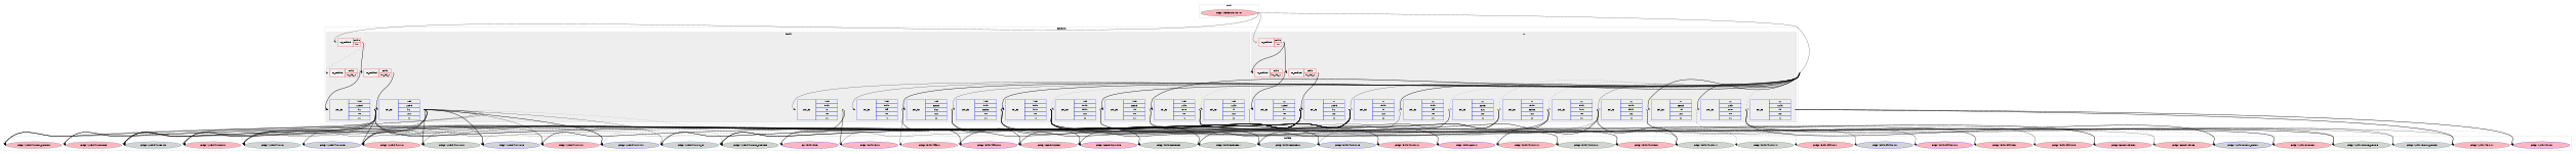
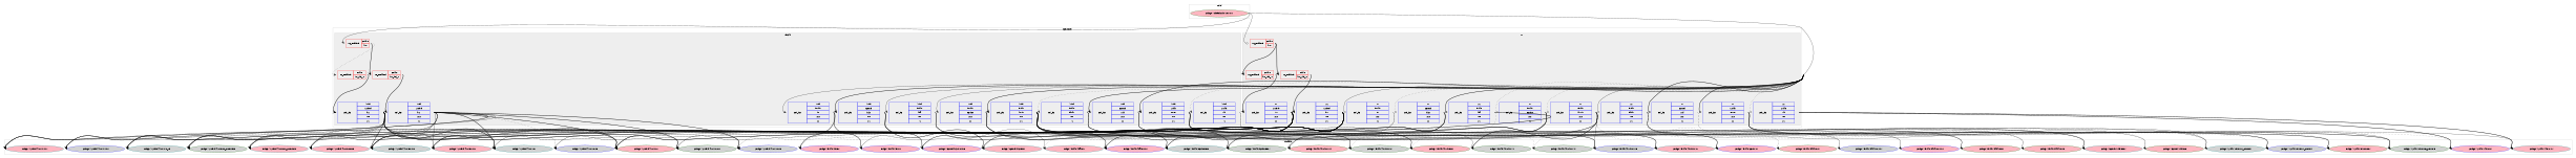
  digraph {
    compound=true
    concentrate=true
    fontname="Patrick Hand"
    fontsize=10
    newrank=true
    rankdir=TB
    ranksep=1.5
    node [color=blue fontname="Patrick Hand" fontsize=10 style=filled]
    edge [arrowhead=vee fontname="Patrick Hand" headport=w style=bold tailport=e weight=100]
    n1 [color=darkgreen fillcolor=lightpink label="portage://sci-electronics/nvc-1.13.2" width=4]
    n2 [label=<<TABLE BORDER="0" CELLBORDER="1" CELLSPACING="0" CELLPADDING="4" WIDTH="220"><TR><TD ROWSPAN="6" CELLPADDING="30">pack_dep</TD></TR><TR><TD WIDTH="110">install</TD></TR><TR><TD>sys-devel</TD></TR><TR><TD>llvm</TD></TR><TR><TD>none</TD></TR><TR><TD>[,,]</TD></TR></TABLE>> shape=none style=""]
    n3 [color=red label=<<TABLE BORDER="0" CELLBORDER="1" CELLSPACING="0" CELLPADDING="4"><TR><TD ROWSPAN="3" CELLPADDING="10">use_conditional</TD></TR><TR><TD>positive</TD></TR><TR><TD>llvm_slot_17</TD></TR></TABLE>> shape=none style=""]
    n4 [label=<<TABLE BORDER="0" CELLBORDER="1" CELLSPACING="0" CELLPADDING="4" WIDTH="220"><TR><TD ROWSPAN="6" CELLPADDING="30">pack_dep</TD></TR><TR><TD WIDTH="110">install</TD></TR><TR><TD>sys-devel</TD></TR><TR><TD>llvm</TD></TR><TR><TD>none</TD></TR><TR><TD>[,,]</TD></TR></TABLE>> shape=none style=""]
    n5 [color=red label=<<TABLE BORDER="0" CELLBORDER="1" CELLSPACING="0" CELLPADDING="4"><TR><TD ROWSPAN="3" CELLPADDING="10">use_conditional</TD></TR><TR><TD>positive</TD></TR><TR><TD>llvm_slot_18</TD></TR></TABLE>> shape=none style=""]
    n6 [color=red label=<<TABLE BORDER="0" CELLBORDER="1" CELLSPACING="0" CELLPADDING="4"><TR><TD ROWSPAN="3" CELLPADDING="10">use_conditional</TD></TR><TR><TD>positive</TD></TR><TR><TD>llvm</TD></TR></TABLE>> shape=none style=""]
    n7 [label=<<TABLE BORDER="0" CELLBORDER="1" CELLSPACING="0" CELLPADDING="4" WIDTH="220"><TR><TD ROWSPAN="6" CELLPADDING="30">pack_dep</TD></TR><TR><TD WIDTH="110">install</TD></TR><TR><TD>app-arch</TD></TR><TR><TD>bzip2</TD></TR><TR><TD>none</TD></TR><TR><TD>[,,]</TD></TR></TABLE>> shape=none style=""]
    n8 [label=<<TABLE BORDER="0" CELLBORDER="1" CELLSPACING="0" CELLPADDING="4" WIDTH="220"><TR><TD ROWSPAN="6" CELLPADDING="30">pack_dep</TD></TR><TR><TD WIDTH="110">install</TD></TR><TR><TD>app-arch</TD></TR><TR><TD>zstd</TD></TR><TR><TD>none</TD></TR><TR><TD>[,,]</TD></TR></TABLE>> shape=none style=""]
    n9 [label=<<TABLE BORDER="0" CELLBORDER="1" CELLSPACING="0" CELLPADDING="4" WIDTH="220"><TR><TD ROWSPAN="6" CELLPADDING="30">pack_dep</TD></TR><TR><TD WIDTH="110">install</TD></TR><TR><TD>dev-libs</TD></TR><TR><TD>capstone</TD></TR><TR><TD>none</TD></TR><TR><TD>[,,]</TD></TR></TABLE>> shape=none style=""]
    n10 [label=<<TABLE BORDER="0" CELLBORDER="1" CELLSPACING="0" CELLPADDING="4" WIDTH="220"><TR><TD ROWSPAN="6" CELLPADDING="30">pack_dep</TD></TR><TR><TD WIDTH="110">install</TD></TR><TR><TD>dev-libs</TD></TR><TR><TD>elfutils</TD></TR><TR><TD>none</TD></TR><TR><TD>[,,]</TD></TR></TABLE>> shape=none style=""]
    n11 [label=<<TABLE BORDER="0" CELLBORDER="1" CELLSPACING="0" CELLPADDING="4" WIDTH="220"><TR><TD ROWSPAN="6" CELLPADDING="30">pack_dep</TD></TR><TR><TD WIDTH="110">install</TD></TR><TR><TD>dev-libs</TD></TR><TR><TD>icu</TD></TR><TR><TD>none</TD></TR><TR><TD>[,,]</TD></TR></TABLE>> shape=none style=""]
    n12 [label=<<TABLE BORDER="0" CELLBORDER="1" CELLSPACING="0" CELLPADDING="4" WIDTH="220"><TR><TD ROWSPAN="6" CELLPADDING="30">pack_dep</TD></TR><TR><TD WIDTH="110">install</TD></TR><TR><TD>dev-libs</TD></TR><TR><TD>libffi</TD></TR><TR><TD>none</TD></TR><TR><TD>[,,]</TD></TR></TABLE>> shape=none style=""]
    n13 [label=<<TABLE BORDER="0" CELLBORDER="1" CELLSPACING="0" CELLPADDING="4" WIDTH="220"><TR><TD ROWSPAN="6" CELLPADDING="30">pack_dep</TD></TR><TR><TD WIDTH="110">install</TD></TR><TR><TD>dev-libs</TD></TR><TR><TD>libxml2</TD></TR><TR><TD>none</TD></TR><TR><TD>[,,]</TD></TR></TABLE>> shape=none style=""]
    n14 [label=<<TABLE BORDER="0" CELLBORDER="1" CELLSPACING="0" CELLPADDING="4" WIDTH="220"><TR><TD ROWSPAN="6" CELLPADDING="30">pack_dep</TD></TR><TR><TD WIDTH="110">install</TD></TR><TR><TD>sys-libs</TD></TR><TR><TD>ncurses</TD></TR><TR><TD>none</TD></TR><TR><TD>[,,]</TD></TR></TABLE>> shape=none style=""]
    n15 [label=<<TABLE BORDER="0" CELLBORDER="1" CELLSPACING="0" CELLPADDING="4" WIDTH="220"><TR><TD ROWSPAN="6" CELLPADDING="30">pack_dep</TD></TR><TR><TD WIDTH="110">install</TD></TR><TR><TD>sys-libs</TD></TR><TR><TD>zlib</TD></TR><TR><TD>none</TD></TR><TR><TD>[,,]</TD></TR></TABLE>> shape=none style=""]
    n16 [label=<<TABLE BORDER="0" CELLBORDER="1" CELLSPACING="0" CELLPADDING="4" WIDTH="220"><TR><TD ROWSPAN="6" CELLPADDING="30">pack_dep</TD></TR><TR><TD WIDTH="110">run</TD></TR><TR><TD>sys-devel</TD></TR><TR><TD>llvm</TD></TR><TR><TD>none</TD></TR><TR><TD>[,,]</TD></TR></TABLE>> shape=none style=""]
    n17 [color=red label=<<TABLE BORDER="0" CELLBORDER="1" CELLSPACING="0" CELLPADDING="4"><TR><TD ROWSPAN="3" CELLPADDING="10">use_conditional</TD></TR><TR><TD>positive</TD></TR><TR><TD>llvm_slot_17</TD></TR></TABLE>> shape=none style=""]
    n18 [label=<<TABLE BORDER="0" CELLBORDER="1" CELLSPACING="0" CELLPADDING="4" WIDTH="220"><TR><TD ROWSPAN="6" CELLPADDING="30">pack_dep</TD></TR><TR><TD WIDTH="110">run</TD></TR><TR><TD>sys-devel</TD></TR><TR><TD>llvm</TD></TR><TR><TD>none</TD></TR><TR><TD>[,,]</TD></TR></TABLE>> shape=none style=""]
    n19 [color=red label=<<TABLE BORDER="0" CELLBORDER="1" CELLSPACING="0" CELLPADDING="4"><TR><TD ROWSPAN="3" CELLPADDING="10">use_conditional</TD></TR><TR><TD>positive</TD></TR><TR><TD>llvm_slot_18</TD></TR></TABLE>> shape=none style=""]
    n20 [color=red label=<<TABLE BORDER="0" CELLBORDER="1" CELLSPACING="0" CELLPADDING="4"><TR><TD ROWSPAN="3" CELLPADDING="10">use_conditional</TD></TR><TR><TD>positive</TD></TR><TR><TD>llvm</TD></TR></TABLE>> shape=none style=""]
    n21 [label=<<TABLE BORDER="0" CELLBORDER="1" CELLSPACING="0" CELLPADDING="4" WIDTH="220"><TR><TD ROWSPAN="6" CELLPADDING="30">pack_dep</TD></TR><TR><TD WIDTH="110">run</TD></TR><TR><TD>dev-libs</TD></TR><TR><TD>capstone</TD></TR><TR><TD>none</TD></TR><TR><TD>[,,]</TD></TR></TABLE>> shape=none style=""]
    n22 [label=<<TABLE BORDER="0" CELLBORDER="1" CELLSPACING="0" CELLPADDING="4" WIDTH="220"><TR><TD ROWSPAN="6" CELLPADDING="30">pack_dep</TD></TR><TR><TD WIDTH="110">run</TD></TR><TR><TD>app-arch</TD></TR><TR><TD>bzip2</TD></TR><TR><TD>none</TD></TR><TR><TD>[,,]</TD></TR></TABLE>> shape=none style=""]
    n23 [label=<<TABLE BORDER="0" CELLBORDER="1" CELLSPACING="0" CELLPADDING="4" WIDTH="220"><TR><TD ROWSPAN="6" CELLPADDING="30">pack_dep</TD></TR><TR><TD WIDTH="110">run</TD></TR><TR><TD>app-arch</TD></TR><TR><TD>zstd</TD></TR><TR><TD>none</TD></TR><TR><TD>[,,]</TD></TR></TABLE>> shape=none style=""]
    n24 [label=<<TABLE BORDER="0" CELLBORDER="1" CELLSPACING="0" CELLPADDING="4" WIDTH="220"><TR><TD ROWSPAN="6" CELLPADDING="30">pack_dep</TD></TR><TR><TD WIDTH="110">run</TD></TR><TR><TD>dev-libs</TD></TR><TR><TD>elfutils</TD></TR><TR><TD>none</TD></TR><TR><TD>[,,]</TD></TR></TABLE>> shape=none style=""]
    n25 [label=<<TABLE BORDER="0" CELLBORDER="1" CELLSPACING="0" CELLPADDING="4" WIDTH="220"><TR><TD ROWSPAN="6" CELLPADDING="30">pack_dep</TD></TR><TR><TD WIDTH="110">run</TD></TR><TR><TD>dev-libs</TD></TR><TR><TD>icu</TD></TR><TR><TD>none</TD></TR><TR><TD>[,,]</TD></TR></TABLE>> shape=none style=""]
    n26 [label=<<TABLE BORDER="0" CELLBORDER="1" CELLSPACING="0" CELLPADDING="4" WIDTH="220"><TR><TD ROWSPAN="6" CELLPADDING="30">pack_dep</TD></TR><TR><TD WIDTH="110">run</TD></TR><TR><TD>dev-libs</TD></TR><TR><TD>libffi</TD></TR><TR><TD>none</TD></TR><TR><TD>[,,]</TD></TR></TABLE>> shape=none style=""]
    n27 [label=<<TABLE BORDER="0" CELLBORDER="1" CELLSPACING="0" CELLPADDING="4" WIDTH="220"><TR><TD ROWSPAN="6" CELLPADDING="30">pack_dep</TD></TR><TR><TD WIDTH="110">run</TD></TR><TR><TD>dev-libs</TD></TR><TR><TD>libxml2</TD></TR><TR><TD>none</TD></TR><TR><TD>[,,]</TD></TR></TABLE>> shape=none style=""]
    n28 [label=<<TABLE BORDER="0" CELLBORDER="1" CELLSPACING="0" CELLPADDING="4" WIDTH="220"><TR><TD ROWSPAN="6" CELLPADDING="30">pack_dep</TD></TR><TR><TD WIDTH="110">run</TD></TR><TR><TD>sys-libs</TD></TR><TR><TD>ncurses</TD></TR><TR><TD>none</TD></TR><TR><TD>[,,]</TD></TR></TABLE>> shape=none style=""]
    n29 [label=<<TABLE BORDER="0" CELLBORDER="1" CELLSPACING="0" CELLPADDING="4" WIDTH="220"><TR><TD ROWSPAN="6" CELLPADDING="30">pack_dep</TD></TR><TR><TD WIDTH="110">run</TD></TR><TR><TD>sys-libs</TD></TR><TR><TD>zlib</TD></TR><TR><TD>none</TD></TR><TR><TD>[,,]</TD></TR></TABLE>> shape=none style=""]
    n30 [color=teal fillcolor=lightpink label="portage://sys-devel/llvm-20.0.0.9999" width=4]
    n31 [color=teal fillcolor=lightpink label="portage://sys-devel/llvm-20.0.0_pre20240910" width=4]
    n32 [color=darkgreen fillcolor=lightgrey label="portage://sys-devel/llvm-20.0.0_pre20240830" width=4]
    n33 [color=teal fillcolor=lightgrey label="portage://sys-devel/llvm-19.1.0_rc4" width=4]
    n34 [fillcolor=lightgrey label="portage://sys-devel/llvm-18.1.8-r4" width=4]
    n35 [color=teal fillcolor=lightpink label="portage://sys-devel/llvm-18.1.8-r1" width=4]
    n36 [fillcolor=lightgrey label="portage://sys-devel/llvm-17.0.6-r3" width=4]
    n37 [color=darkgreen fillcolor=lightgrey label="portage://sys-devel/llvm-17.0.6-r2" width=4]
    n38 [color=darkgreen fillcolor=lightpink label="portage://sys-devel/llvm-17.0.6" width=4]
    n39 [fillcolor=lightgrey label="portage://sys-devel/llvm-16.0.6-r5" width=4]
    n40 [color=teal fillcolor=lightgrey label="portage://sys-devel/llvm-16.0.6" width=4]
    n41 [color=teal fillcolor=lightpink label="portage://sys-devel/llvm-15.0.7-r6" width=4]
    n42 [color=teal fillcolor=lightgrey label="portage://sys-devel/llvm-15.0.7-r3" width=4]
    n43 [color=teal fillcolor=lightpink label="portage://app-arch/bzip2-9999" width=4]
    n44 [fillcolor=lightpink label="portage://app-arch/bzip2-1.0.8-r5" width=4]
    n45 [color=teal fillcolor=lightpink label="portage://app-arch/zstd-1.5.5-r1" width=4]
    n46 [color=darkgreen fillcolor=lightpink label="portage://app-arch/zstd-1.5.5" width=4]
-   n47 [color=darkgreen fillcolor=lightgrey label="portage://dev-libs/capstone-9999" width=4]
    n48 [color=teal fillcolor=lightgrey label="portage://dev-libs/capstone-5.0.3" width=4]
    n49 [color=darkgreen fillcolor=lightgrey label="portage://dev-libs/capstone-5.0.1" width=4]
    n50 [color=darkgreen fillcolor=lightpink label="portage://dev-libs/elfutils-9999" width=4]
    n51 [fillcolor=lightpink label="portage://dev-libs/elfutils-0.191-r2" width=4]
    n52 [fillcolor=lightgrey label="portage://dev-libs/elfutils-0.191-r1" width=4]
    n53 [color=darkgreen fillcolor=lightpink label="portage://dev-libs/elfutils-0.191" width=4]
    n54 [color=darkgreen fillcolor=lightpink label="portage://dev-libs/elfutils-0.190" width=4]
-   n55 [fillcolor=lightpink label="app://dev-libs/icu-75.1" width=4]
+   n55 [fillcolor=lightpink label="portage://dev-libs/icu-75.1" width=4]
    n56 [fillcolor=lightpink label="portage://dev-libs/icu-74.2" width=4]
    n57 [color=teal fillcolor=lightpink label="portage://dev-libs/libffi-3.4.6" width=4]
    n58 [fillcolor=lightpink label="portage://dev-libs/libffi-3.4.4-r4" width=4]
    n59 [color=darkgreen fillcolor=lightpink label="portage://dev-libs/libxml2-9999" width=4]
    n60 [color=darkgreen fillcolor=lightgrey label="portage://dev-libs/libxml2-2.13.1" width=4]
    n61 [color=darkgreen fillcolor=lightpink label="portage://dev-libs/libxml2-2.12.8" width=4]
    n62 [fillcolor=lightpink label="portage://dev-libs/app2-2.12.7" width=4]
    n63 [color=teal fillcolor=lightpink label="portage://dev-libs/libxml2-2.12.6" width=4]
    n64 [fillcolor=lightgrey label="portage://dev-libs/libxml2-2.12.5" width=4]
    n65 [color=darkgreen fillcolor=lightgrey label="portage://dev-libs/libxml2-2.11.8" width=4]
    n66 [color=darkgreen fillcolor=lightgrey label="portage://dev-libs/libxml2-2.11.7" width=4]
    n67 [color=darkgreen fillcolor=lightgrey label="portage://sys-libs/ncurses-6.5_p20240615" width=4]
    n68 [color=darkgreen fillcolor=lightpink label="portage://sys-libs/ncurses-6.5-r1" width=4]
    n69 [fillcolor=lightgrey label="portage://sys-libs/ncurses-6.4_p20240414" width=4]
    n70 [color=teal fillcolor=lightgrey label="portage://sys-libs/ncurses-6.4_p20230401" width=4]
    n71 [color=teal fillcolor=lightpink label="portage://sys-libs/zlib-1.3.1-r1" width=4]
    n72 [fillcolor=lightpink label="portage://sys-libs/zlib-1.3-r4" width=4]
    subgraph cluster_1 {
      color=gray
      label=<<i>ebuild</i>>
      n1
    }
    subgraph cluster_2 {
      color=gray
      label=<<i>dependencies</i>>
      subgraph cluster_3 {
        color=gray
        fillcolor="#eeeeee"
        label=<<i>compile</i>>
        style=filled
        subgraph sub_4 {
          color=gray
          fillcolor="#eeeeee"
          label=<<i>compile</i>>
          style=filled
          n6
          subgraph sub_5 {
            color=gray
            fillcolor="#eeeeee"
            label=<<i>compile</i>>
            style=filled
            n3
            subgraph sub_6 {
              color=gray
              fillcolor="#eeeeee"
              label=<<i>compile</i>>
              style=filled
              n2
            }
          }
          subgraph sub_7 {
            color=gray
            fillcolor="#eeeeee"
            label=<<i>compile</i>>
            style=filled
            n5
            subgraph sub_8 {
              color=gray
              fillcolor="#eeeeee"
              label=<<i>compile</i>>
              style=filled
              n4
            }
          }
        }
        subgraph sub_9 {
          color=gray
          fillcolor="#eeeeee"
          label=<<i>compile</i>>
          style=filled
          n7
        }
        subgraph sub_10 {
          color=gray
          fillcolor="#eeeeee"
          label=<<i>compile</i>>
          style=filled
          n8
        }
        subgraph sub_11 {
          color=gray
          fillcolor="#eeeeee"
          label=<<i>compile</i>>
          style=filled
          n9
        }
        subgraph sub_12 {
          color=gray
          fillcolor="#eeeeee"
          label=<<i>compile</i>>
          style=filled
          n10
        }
        subgraph sub_13 {
          color=gray
          fillcolor="#eeeeee"
          label=<<i>compile</i>>
          style=filled
          n11
        }
        subgraph sub_14 {
          color=gray
          fillcolor="#eeeeee"
          label=<<i>compile</i>>
          style=filled
          n12
        }
        subgraph sub_15 {
          color=gray
          fillcolor="#eeeeee"
          label=<<i>compile</i>>
          style=filled
          n13
        }
        subgraph sub_16 {
          color=gray
          fillcolor="#eeeeee"
          label=<<i>compile</i>>
          style=filled
          n14
        }
        subgraph sub_17 {
          color=gray
          fillcolor="#eeeeee"
          label=<<i>compile</i>>
          style=filled
          n15
        }
      }
      subgraph cluster_18 {
        color=gray
        fillcolor="#eeeeee"
        label=<<i>compile and run</i>>
        style=filled
      }
      subgraph cluster_19 {
        color=gray
        fillcolor="#eeeeee"
        label=<<i>run</i>>
        style=filled
        subgraph sub_20 {
          color=gray
          fillcolor="#eeeeee"
          label=<<i>run</i>>
          style=filled
          n20
          subgraph sub_21 {
            color=gray
            fillcolor="#eeeeee"
            label=<<i>run</i>>
            style=filled
            n17
            subgraph sub_22 {
              color=gray
              fillcolor="#eeeeee"
              label=<<i>run</i>>
              style=filled
              n16
            }
          }
          subgraph sub_23 {
            color=gray
            fillcolor="#eeeeee"
            label=<<i>run</i>>
            style=filled
            n19
            subgraph sub_24 {
              color=gray
              fillcolor="#eeeeee"
              label=<<i>run</i>>
              style=filled
              n18
            }
          }
        }
        subgraph sub_25 {
          color=gray
          fillcolor="#eeeeee"
          label=<<i>run</i>>
          style=filled
          n21
        }
        subgraph sub_26 {
          color=gray
          fillcolor="#eeeeee"
          label=<<i>run</i>>
          style=filled
          n22
        }
        subgraph sub_27 {
          color=gray
          fillcolor="#eeeeee"
          label=<<i>run</i>>
          style=filled
          n23
        }
        subgraph sub_28 {
          color=gray
          fillcolor="#eeeeee"
          label=<<i>run</i>>
          style=filled
          n24
        }
        subgraph sub_29 {
          color=gray
          fillcolor="#eeeeee"
          label=<<i>run</i>>
          style=filled
          n25
        }
        subgraph sub_30 {
          color=gray
          fillcolor="#eeeeee"
          label=<<i>run</i>>
          style=filled
          n26
        }
        subgraph sub_31 {
          color=gray
          fillcolor="#eeeeee"
          label=<<i>run</i>>
          style=filled
          n27
        }
        subgraph sub_32 {
          color=gray
          fillcolor="#eeeeee"
          label=<<i>run</i>>
          style=filled
          n28
        }
        subgraph sub_33 {
          color=gray
          fillcolor="#eeeeee"
          label=<<i>run</i>>
          style=filled
          n29
        }
      }
    }
    subgraph cluster_34 {
      color=gray
      label=<<i>candidates</i>>
      rank=same
      subgraph sub_35 {
        color=black
        label=<<i>candidates</i>>
        nodesep=1
        rank=same
        n30
        n31
        n32
        n33
        n34
        n35
        n36
        n37
        n38
        n39
        n40
        n41
        n42
      }
      subgraph sub_36 {
        color=black
        label=<<i>candidates</i>>
        nodesep=1
        rank=same
        n30
        n31
        n32
        n33
        n34
        n35
        n36
        n37
        n38
        n39
        n40
        n41
        n42
      }
      subgraph sub_37 {
        color=black
        label=<<i>candidates</i>>
        nodesep=1
        rank=same
        n43
        n44
      }
      subgraph sub_38 {
        color=black
        label=<<i>candidates</i>>
        nodesep=1
        rank=same
        n45
        n46
      }
      subgraph sub_39 {
        color=black
        label=<<i>candidates</i>>
        nodesep=1
        rank=same
-       n47
        n48
        n49
      }
      subgraph sub_40 {
        color=black
        label=<<i>candidates</i>>
        nodesep=1
        rank=same
        n50
        n51
        n52
        n53
        n54
      }
      subgraph sub_41 {
        color=black
        label=<<i>candidates</i>>
        nodesep=1
        rank=same
        n55
        n56
      }
      subgraph sub_42 {
        color=black
        label=<<i>candidates</i>>
        nodesep=1
        rank=same
        n57
        n58
      }
      subgraph sub_43 {
        color=black
        label=<<i>candidates</i>>
        nodesep=1
        rank=same
        n59
        n60
        n61
        n62
        n63
        n64
        n65
        n66
      }
      subgraph sub_44 {
        color=black
        label=<<i>candidates</i>>
        nodesep=1
        rank=same
        n67
        n68
        n69
        n70
      }
      subgraph sub_45 {
        color=black
        label=<<i>candidates</i>>
        nodesep=1
        rank=same
        n71
        n72
      }
      subgraph sub_46 {
        color=black
        label=<<i>candidates</i>>
        nodesep=1
        rank=same
        n30
        n31
        n32
        n33
        n34
        n35
        n36
        n37
        n38
        n39
        n40
        n41
        n42
      }
      subgraph sub_47 {
        color=black
        label=<<i>candidates</i>>
        nodesep=1
        rank=same
        n30
        n31
        n32
        n33
        n34
        n35
        n36
        n37
        n38
        n39
        n40
        n41
        n42
      }
      subgraph sub_48 {
        color=black
        label=<<i>candidates</i>>
        nodesep=1
        rank=same
        n43
        n44
      }
      subgraph sub_49 {
        color=black
        label=<<i>candidates</i>>
        nodesep=1
        rank=same
        n45
        n46
      }
      subgraph sub_50 {
        color=black
        label=<<i>candidates</i>>
        nodesep=1
        rank=same
-       n47
        n48
        n49
      }
      subgraph sub_51 {
        color=black
        label=<<i>candidates</i>>
        nodesep=1
        rank=same
        n50
        n51
        n52
        n53
        n54
      }
      subgraph sub_52 {
        color=black
        label=<<i>candidates</i>>
        nodesep=1
        rank=same
        n55
        n56
      }
      subgraph sub_53 {
        color=black
        label=<<i>candidates</i>>
        nodesep=1
        rank=same
        n57
        n58
      }
      subgraph sub_54 {
        color=black
        label=<<i>candidates</i>>
        nodesep=1
        rank=same
        n59
        n60
        n61
        n62
        n63
        n64
        n65
        n66
      }
      subgraph sub_55 {
        color=black
        label=<<i>candidates</i>>
        nodesep=1
        rank=same
        n67
        n68
        n69
        n70
      }
      subgraph sub_56 {
        color=black
        label=<<i>candidates</i>>
        nodesep=1
        rank=same
        n71
        n72
      }
    }
    n1 -> n6 [style=solid weight=20]
    n1 -> n7 [weight=20]
    n1 -> n8 [weight=20]
    n1 -> n9 [style=solid weight=20]
    n1 -> n10 [style=dotted weight=20]
    n1 -> n11 [style=solid weight=20]
    n1 -> n12 [style=solid weight=20]
    n1 -> n13 [weight=20]
    n1 -> n14 [weight=20]
    n1 -> n15 [style=dotted weight=20]
    n1 -> n20 [arrowhead=odot style=solid weight=20]
    n1 -> n21 [arrowhead=odot style=dotted weight=20]
    n1 -> n22 [arrowhead=odot style=dotted weight=20]
    n1 -> n23 [arrowhead=odot weight=20]
    n1 -> n24 [arrowhead=odot style=solid weight=20]
    n1 -> n25 [arrowhead=odot style=solid weight=20]
    n1 -> n26 [arrowhead=odot weight=20]
    n1 -> n27 [arrowhead=odot style=dotted weight=20]
    n1 -> n28 [arrowhead=odot weight=20]
    n1 -> n29 [arrowhead=odot style=dotted weight=20]
    n2 -> n30 [style=dotted]
    n2 -> n31 [style=solid]
    n2 -> n32 [style=dotted]
    n2 -> n33 [style=dotted]
    n2 -> n34 [style=solid]
    n2 -> n35 [style=solid]
    n2 -> n36 [style=solid]
    n2 -> n37 [style=solid]
    n2 -> n38
    n2 -> n39 [style=dotted]
    n2 -> n40
    n2 -> n41 [style=solid]
    n2 -> n42
    n3 -> n2 [weight=20]
    n4 -> n30 [style=solid]
    n4 -> n31 [style=solid]
    n4 -> n32 [style=dotted]
    n4 -> n33 [style=solid]
    n4 -> n34
    n4 -> n35 [style=solid]
    n4 -> n36
    n4 -> n37
    n4 -> n38
    n4 -> n39 [style=dotted]
    n4 -> n40
    n4 -> n41 [style=solid]
    n4 -> n42 [style=dotted]
    n5 -> n4 [weight=20]
    n6 -> n3 [style=dotted weight=20]
    n6 -> n5 [weight=20]
    n7 -> n43
    n7 -> n44
    n8 -> n45
    n8 -> n46 [style=solid]
-   n9 -> n47
    n9 -> n48
    n9 -> n49
    n10 -> n50 [style=solid]
    n10 -> n51 [style=solid]
    n10 -> n52 [style=solid]
    n10 -> n53 [style=dotted]
    n10 -> n54 [style=dotted]
    n11 -> n55
    n11 -> n56
    n12 -> n57 [style=solid]
    n12 -> n58
    n13 -> n59
    n13 -> n60
    n13 -> n61 [style=dotted]
    n13 -> n62
    n13 -> n63
    n13 -> n64
    n13 -> n65 [style=dotted]
    n13 -> n66 [style=solid]
    n14 -> n67
    n14 -> n68
    n14 -> n69 [style=dotted]
    n14 -> n70 [style=solid]
    n15 -> n71 [style=solid]
    n15 -> n72 [style=dotted]
    n16 -> n30
    n16 -> n31 [style=dotted]
    n16 -> n32
    n16 -> n33 [style=solid]
    n16 -> n34 [style=dotted]
    n16 -> n35
    n16 -> n36 [style=dotted]
    n16 -> n37 [style=solid]
    n16 -> n38
    n16 -> n39 [style=dotted]
    n16 -> n40 [style=dotted]
    n16 -> n41
    n16 -> n42
    n17 -> n16 [weight=20]
    n18 -> n30 [style=dotted]
    n18 -> n31
    n18 -> n32
    n18 -> n33
    n18 -> n34 [style=dotted]
    n18 -> n35 [style=dotted]
    n18 -> n36 [style=dotted]
    n18 -> n37 [style=dotted]
    n18 -> n38 [style=solid]
    n18 -> n39 [style=solid]
    n18 -> n40 [style=solid]
    n18 -> n41 [style=solid]
    n18 -> n42
    n19 -> n18 [weight=20]
    n20 -> n17 [weight=20]
    n20 -> n19 [weight=20]
-   n21 -> n47 [style=dotted]
    n21 -> n48
    n21 -> n49
    n22 -> n43
    n22 -> n44
    n23 -> n45 [style=dotted]
    n23 -> n46 [style=dotted]
    n24 -> n50 [style=solid]
    n24 -> n51 [style=dotted]
    n24 -> n52 [style=dotted]
    n24 -> n53 [style=dotted]
    n24 -> n54 [style=solid]
    n25 -> n55 [style=dotted]
    n25 -> n56 [style=solid]
    n26 -> n57 [style=dotted]
    n26 -> n58
    n27 -> n59 [style=dotted]
    n27 -> n60 [style=dotted]
    n27 -> n61
    n27 -> n62 [style=dotted]
    n27 -> n63 [style=dotted]
    n27 -> n64 [style=solid]
    n27 -> n65 [style=dotted]
    n27 -> n66
    n28 -> n67 [style=solid]
    n28 -> n68 [style=dotted]
    n28 -> n69
    n28 -> n70 [style=solid]
    n29 -> n71
    n29 -> n72
  }
